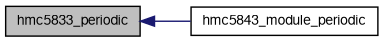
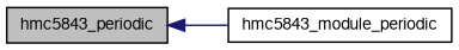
  digraph {
    rankdir=LR
    node [color=black fontname=FreeSans fontsize=10 shape=record style=filled]
-   n1 [fillcolor=grey75 fontcolor=black height=0.2 label=hmc5833_periodic width=0.4]
+   n1 [fillcolor=grey75 fontcolor=black height=0.2 label=hmc5843_periodic width=0.4]
    n2 [fillcolor=white height=0.2 label=hmc5843_module_periodic width=0.4]
    n1 -> n2 [color=midnightblue dir=back fontname=FreeSans fontsize=10 labelfontname=FreeSans labelfontsize=10 style=solid]
  }
